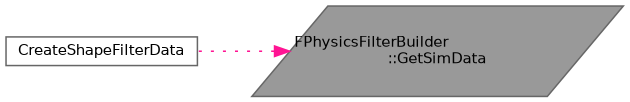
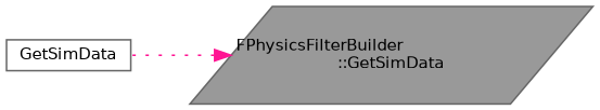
  digraph {
    rankdir=RL
    node [fontname=Helvetica fontsize=10 style=filled]
    n1 [color=gray40 fillcolor=grey60 fontcolor=black height=0.2 label="FPhysicsFilterBuilder\l::GetSimData" shape=parallelogram width=0.4]
-   n2 [color=grey40 fillcolor=white height=0.2 label=CreateShapeFilterData shape=box width=0.4]
+   n2 [color=grey40 fillcolor=white height=0.2 label=GetSimData shape=box width=0.4]
    n1 -> n2 [color=deeppink dir=back fontname=Helvetica fontsize=10 labelfontname=Helvetica labelfontsize=10 style=dotted]
  }
